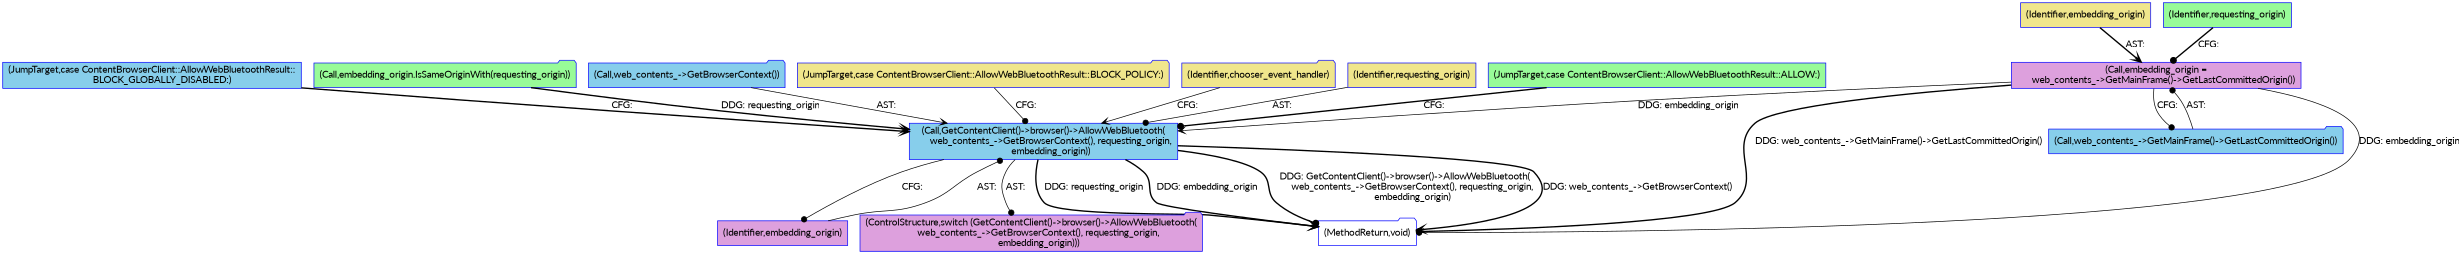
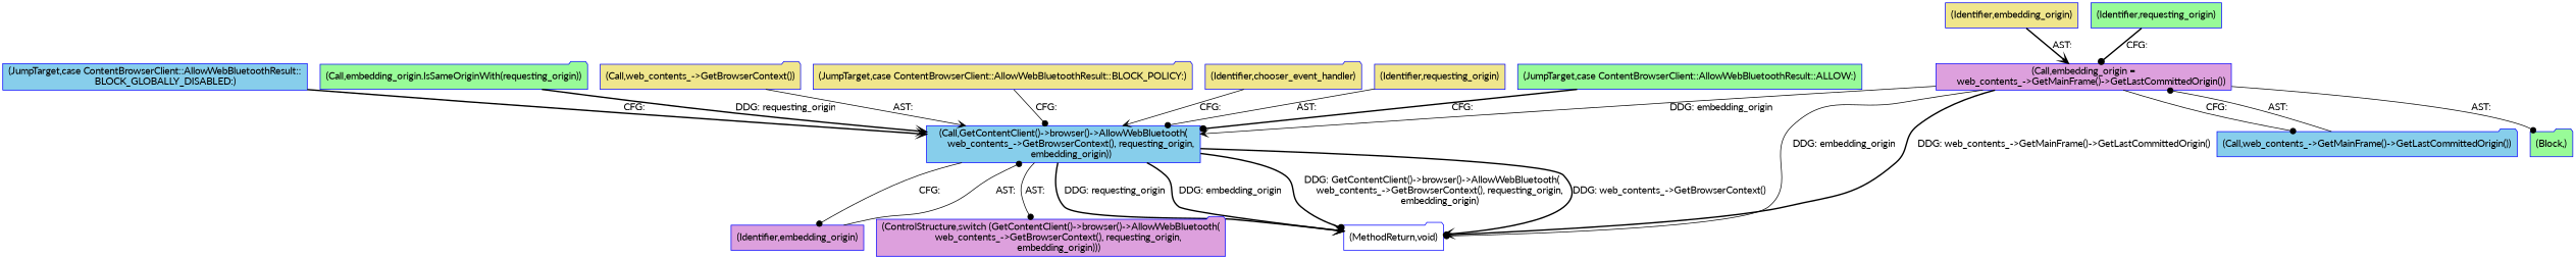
  digraph {
    fontname=Lato
    node [color=blue fillcolor=khaki fontname=Lato shape=box style=filled]
    edge [arrowhead=dot fontname=Lato style=solid]
    n1 [fillcolor=plum label="(Call,embedding_origin =\n      web_contents_->GetMainFrame()->GetLastCommittedOrigin())"]
    n2 [fillcolor=skyblue label="(Call,GetContentClient()->browser()->AllowWebBluetooth(\n      web_contents_->GetBrowserContext(), requesting_origin,\n      embedding_origin))"]
    n3 [fillcolor=white label="(MethodReturn,void)" shape=folder]
    n4 [fillcolor=skyblue label="(Call,web_contents_->GetMainFrame()->GetLastCommittedOrigin())" shape=folder]
+   n5 [fillcolor=palegreen label="(Block,)" shape=folder]
    n6 [fillcolor=plum label="(Identifier,embedding_origin)"]
    n7 [fillcolor=plum label="(ControlStructure,switch (GetContentClient()->browser()->AllowWebBluetooth(\n      web_contents_->GetBrowserContext(), requesting_origin,\n      embedding_origin)))" shape=folder]
    n8 [fillcolor=skyblue label="(JumpTarget,case ContentBrowserClient::AllowWebBluetoothResult::\n        BLOCK_GLOBALLY_DISABLED:)"]
    n9 [fillcolor=palegreen label="(Call,embedding_origin.IsSameOriginWith(requesting_origin))" shape=folder]
    n10 [label="(Identifier,embedding_origin)"]
-   n11 [fillcolor=skyblue label="(Call,web_contents_->GetBrowserContext())" shape=folder]
+   n11 [label="(Call,web_contents_->GetBrowserContext())" shape=folder]
    n12 [label="(JumpTarget,case ContentBrowserClient::AllowWebBluetoothResult::BLOCK_POLICY:)" shape=folder]
    n13 [fillcolor=palegreen label="(Identifier,requesting_origin)"]
    n14 [label="(Identifier,chooser_event_handler)" shape=folder]
    n15 [label="(Identifier,requesting_origin)"]
    n16 [fillcolor=palegreen label="(JumpTarget,case ContentBrowserClient::AllowWebBluetoothResult::ALLOW:)"]
    n1 -> n2 [arrowhead=vee label="DDG: embedding_origin"]
    n1 -> n3 [label="DDG: embedding_origin"]
    n1 -> n3 [label="DDG: web_contents_->GetMainFrame()->GetLastCommittedOrigin()" style=bold]
    n1 -> n4 [label="CFG: "]
+   n1 -> n5 [label="AST: "]
    n2 -> n3 [label="DDG: GetContentClient()->browser()->AllowWebBluetooth(\n      web_contents_->GetBrowserContext(), requesting_origin,\n      embedding_origin)" style=bold]
    n2 -> n3 [arrowhead=vee label="DDG: web_contents_->GetBrowserContext()" style=bold]
    n2 -> n3 [arrowhead=vee label="DDG: requesting_origin" style=bold]
    n2 -> n3 [arrowhead=vee label="DDG: embedding_origin" style=bold]
    n2 -> n6 [label="CFG: "]
    n2 -> n7 [label="AST: "]
    n4 -> n1 [label="AST: "]
    n6 -> n2 [label="AST: "]
    n8 -> n2 [arrowhead=vee label="CFG: " style=bold]
    n9 -> n2 [arrowhead=vee label="DDG: requesting_origin" style=bold]
    n10 -> n1 [arrowhead=vee label="AST: " style=bold]
    n11 -> n2 [arrowhead=vee label="AST: "]
    n12 -> n2 [label="CFG: "]
    n13 -> n1 [label="CFG: " style=bold]
    n14 -> n2 [arrowhead=vee label="CFG: "]
    n15 -> n2 [label="AST: "]
    n16 -> n2 [label="CFG: " style=bold]
  }
